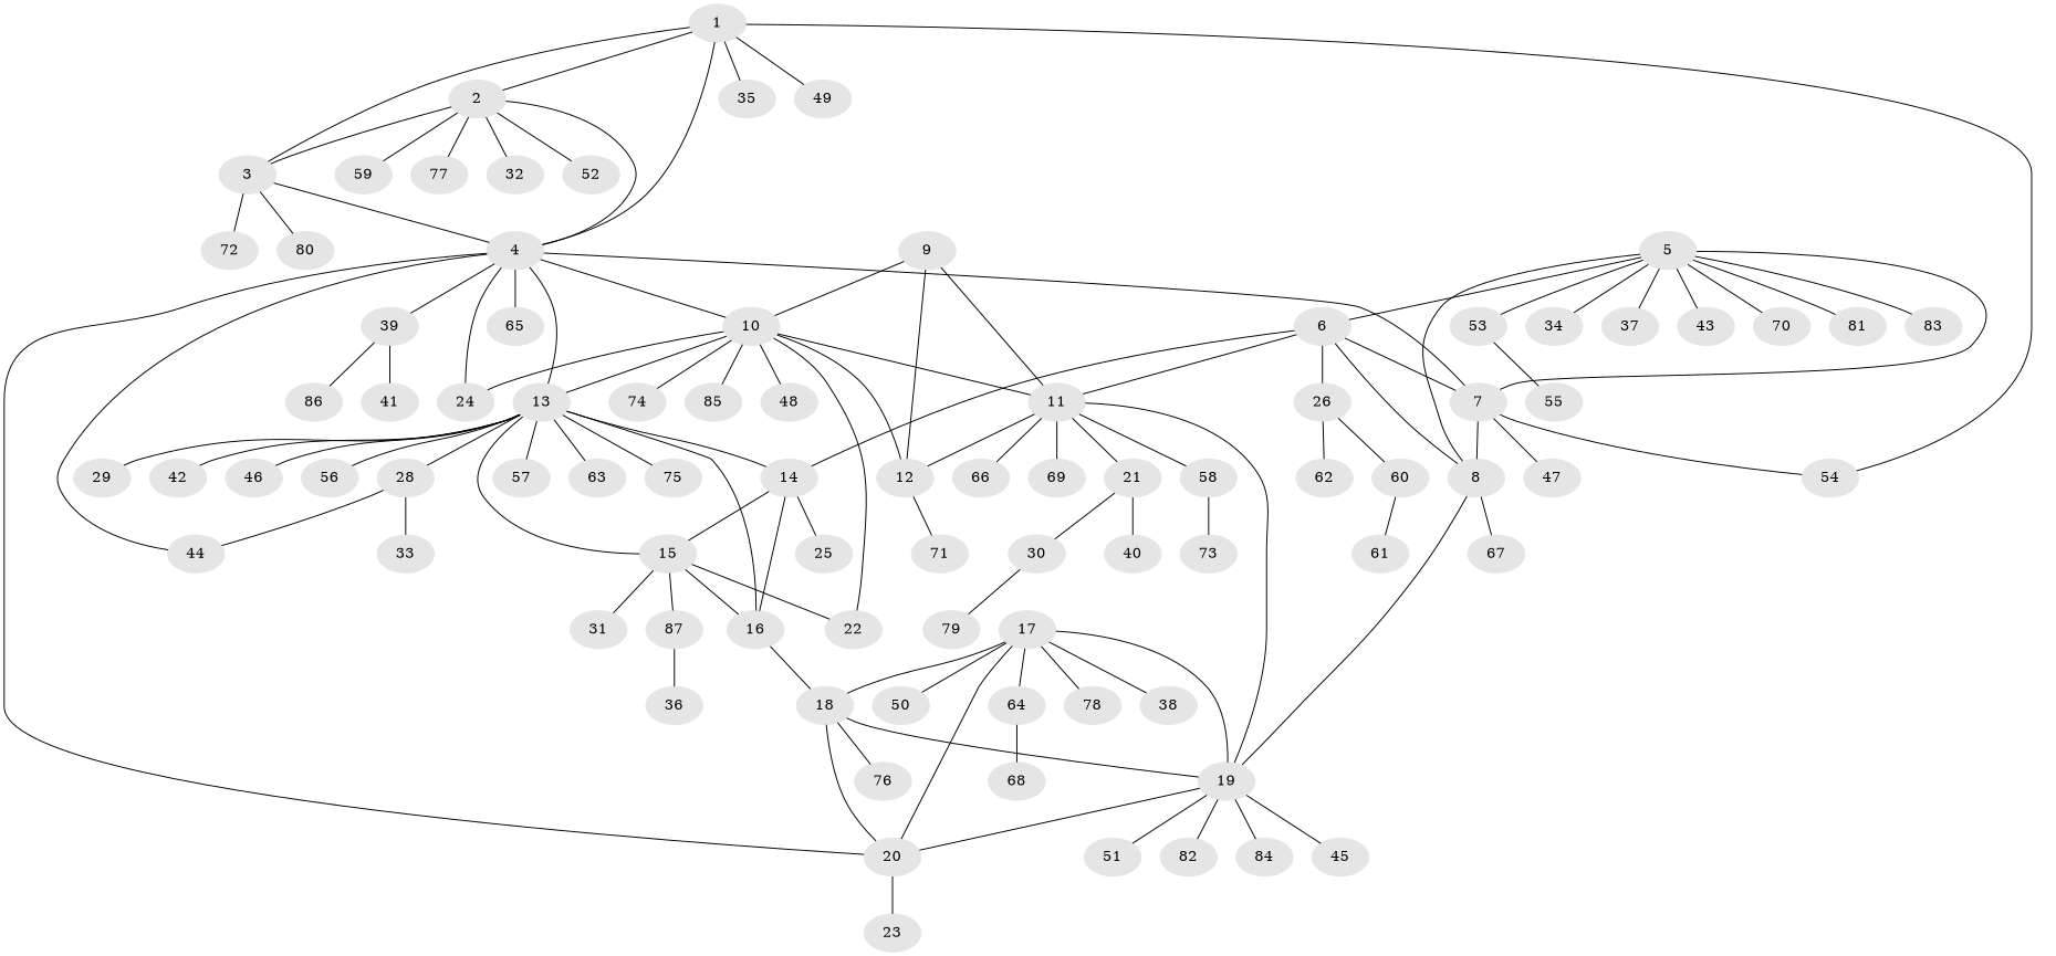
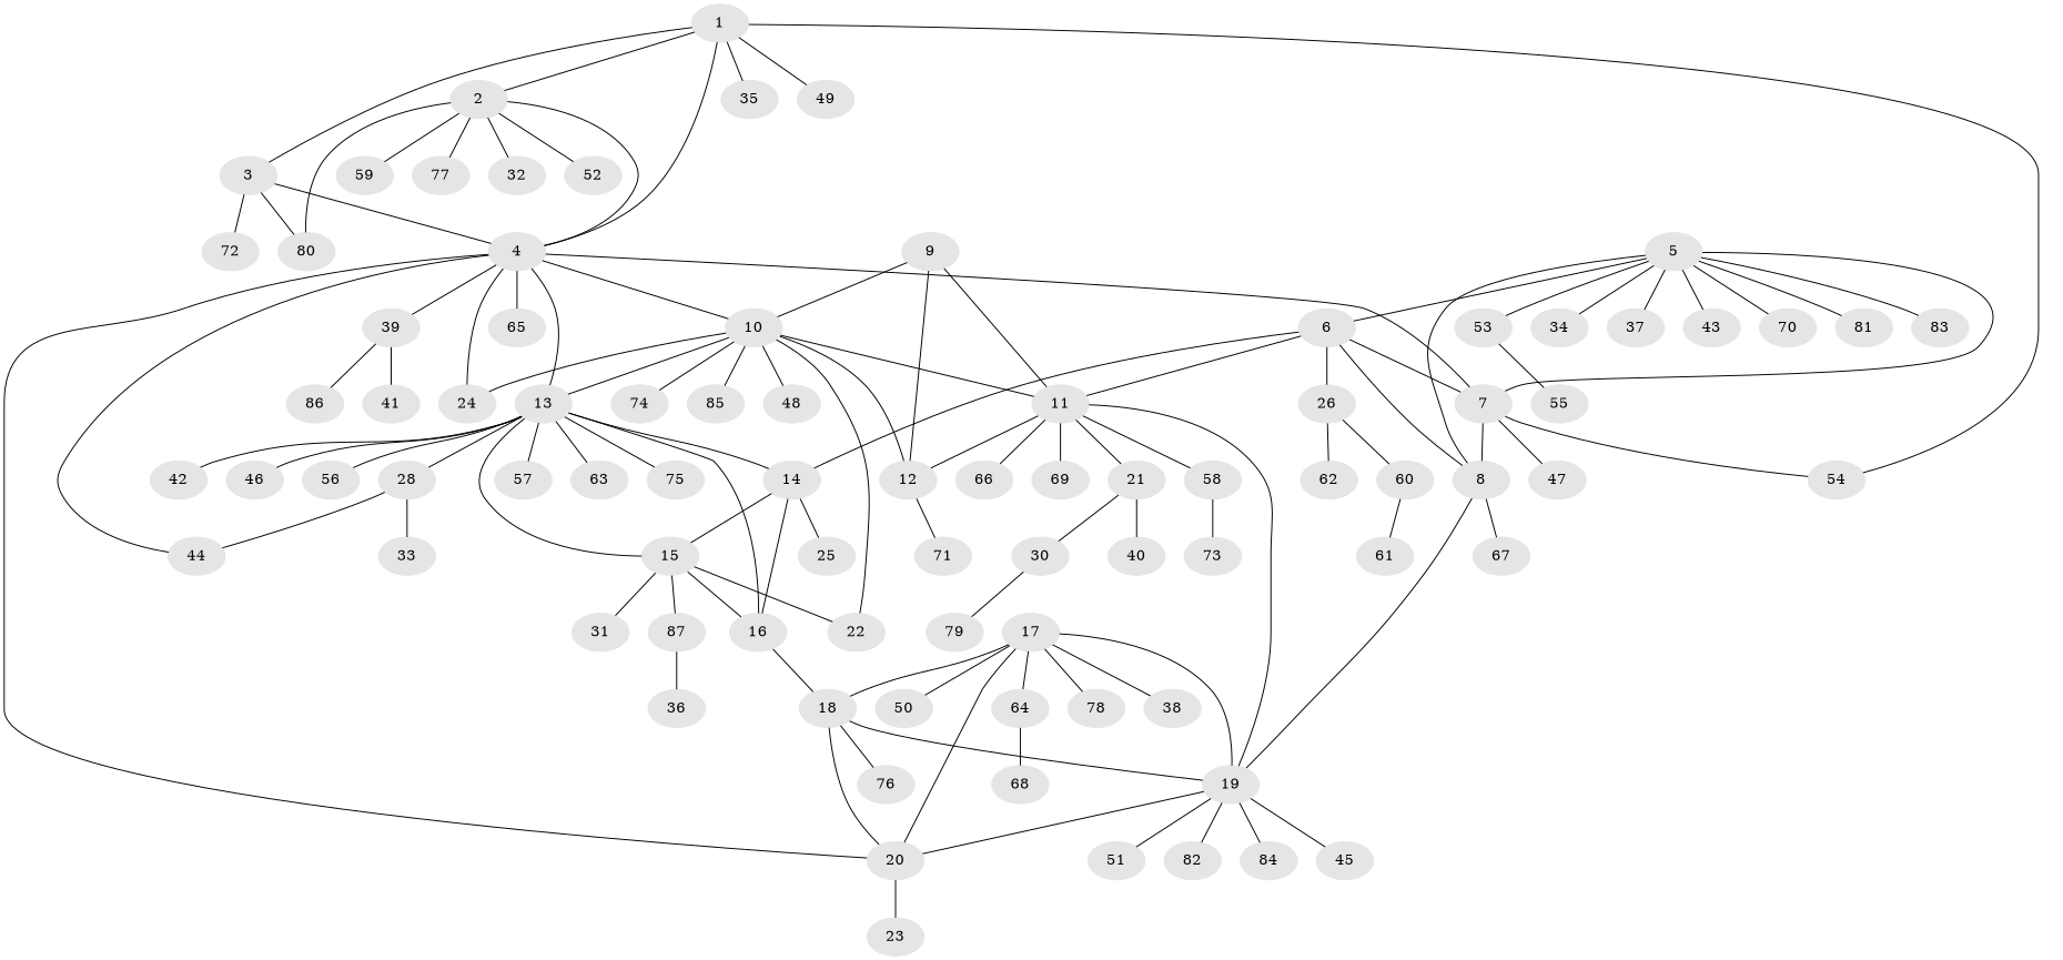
  graph {
    node [color=gray90 style=filled]
    1
    2
    3
    4
    35
    49
    54
    32
    52
    59
    77
    72
    80
    7
    10
    13
    20
    24
    39
    44
    65
    8
    47
    11
    12
    22
    48
    74
    85
    14
    15
    16
    28
-   29
    42
    46
    56
    57
    63
    75
    23
    41
    86
    5
    6
    34
    37
    43
    53
    70
    81
    83
    26
    19
    67
    55
    21
    58
    66
    69
    25
    60
    62
    45
    51
    82
    84
    9
    71
    30
    40
    73
    n73 [label=87]
    31
    18
    33
    36
    76
    17
    38
    50
    64
    78
    68
    79
    61
    1 -- 2
    1 -- 3
    1 -- 4
    1 -- 35
    1 -- 49
    1 -- 54
-   2 -- 3
+   2 -- 80
    2 -- 4
    2 -- 32
    2 -- 52
    2 -- 59
    2 -- 77
    3 -- 4
    3 -- 72
    3 -- 80
    4 -- 7
    4 -- 10
    4 -- 13
    4 -- 20
    4 -- 24
    4 -- 39
    4 -- 44
    4 -- 65
    7 -- 54
    7 -- 8
    7 -- 47
    10 -- 13
    10 -- 24
    10 -- 11
    10 -- 12
    10 -- 22
    10 -- 48
    10 -- 74
    10 -- 85
    13 -- 14
    13 -- 15
    13 -- 16
    13 -- 28
-   13 -- 29
    13 -- 42
    13 -- 46
    13 -- 56
    13 -- 57
    13 -- 63
    13 -- 75
    20 -- 23
    39 -- 41
    39 -- 86
    8 -- 19
    8 -- 67
    11 -- 12
    11 -- 19
    11 -- 21
    11 -- 58
    11 -- 66
    11 -- 69
    12 -- 71
    14 -- 15
    14 -- 16
    14 -- 25
    15 -- 22
    15 -- 16
    15 -- n73
    15 -- 31
    16 -- 18
    28 -- 44
    28 -- 33
    5 -- 7
    5 -- 8
    5 -- 6
    5 -- 34
    5 -- 37
    5 -- 43
    5 -- 53
    5 -- 70
    5 -- 81
    5 -- 83
    6 -- 7
    6 -- 8
    6 -- 11
    6 -- 14
    6 -- 26
    53 -- 55
    26 -- 60
    26 -- 62
    19 -- 20
    19 -- 45
    19 -- 51
    19 -- 82
    19 -- 84
    21 -- 30
    21 -- 40
    58 -- 73
    60 -- 61
    9 -- 10
    9 -- 11
    9 -- 12
    30 -- 79
    n73 -- 36
    18 -- 20
    18 -- 19
    18 -- 76
    17 -- 20
    17 -- 19
    17 -- 18
    17 -- 38
    17 -- 50
    17 -- 64
    17 -- 78
    64 -- 68
  }
